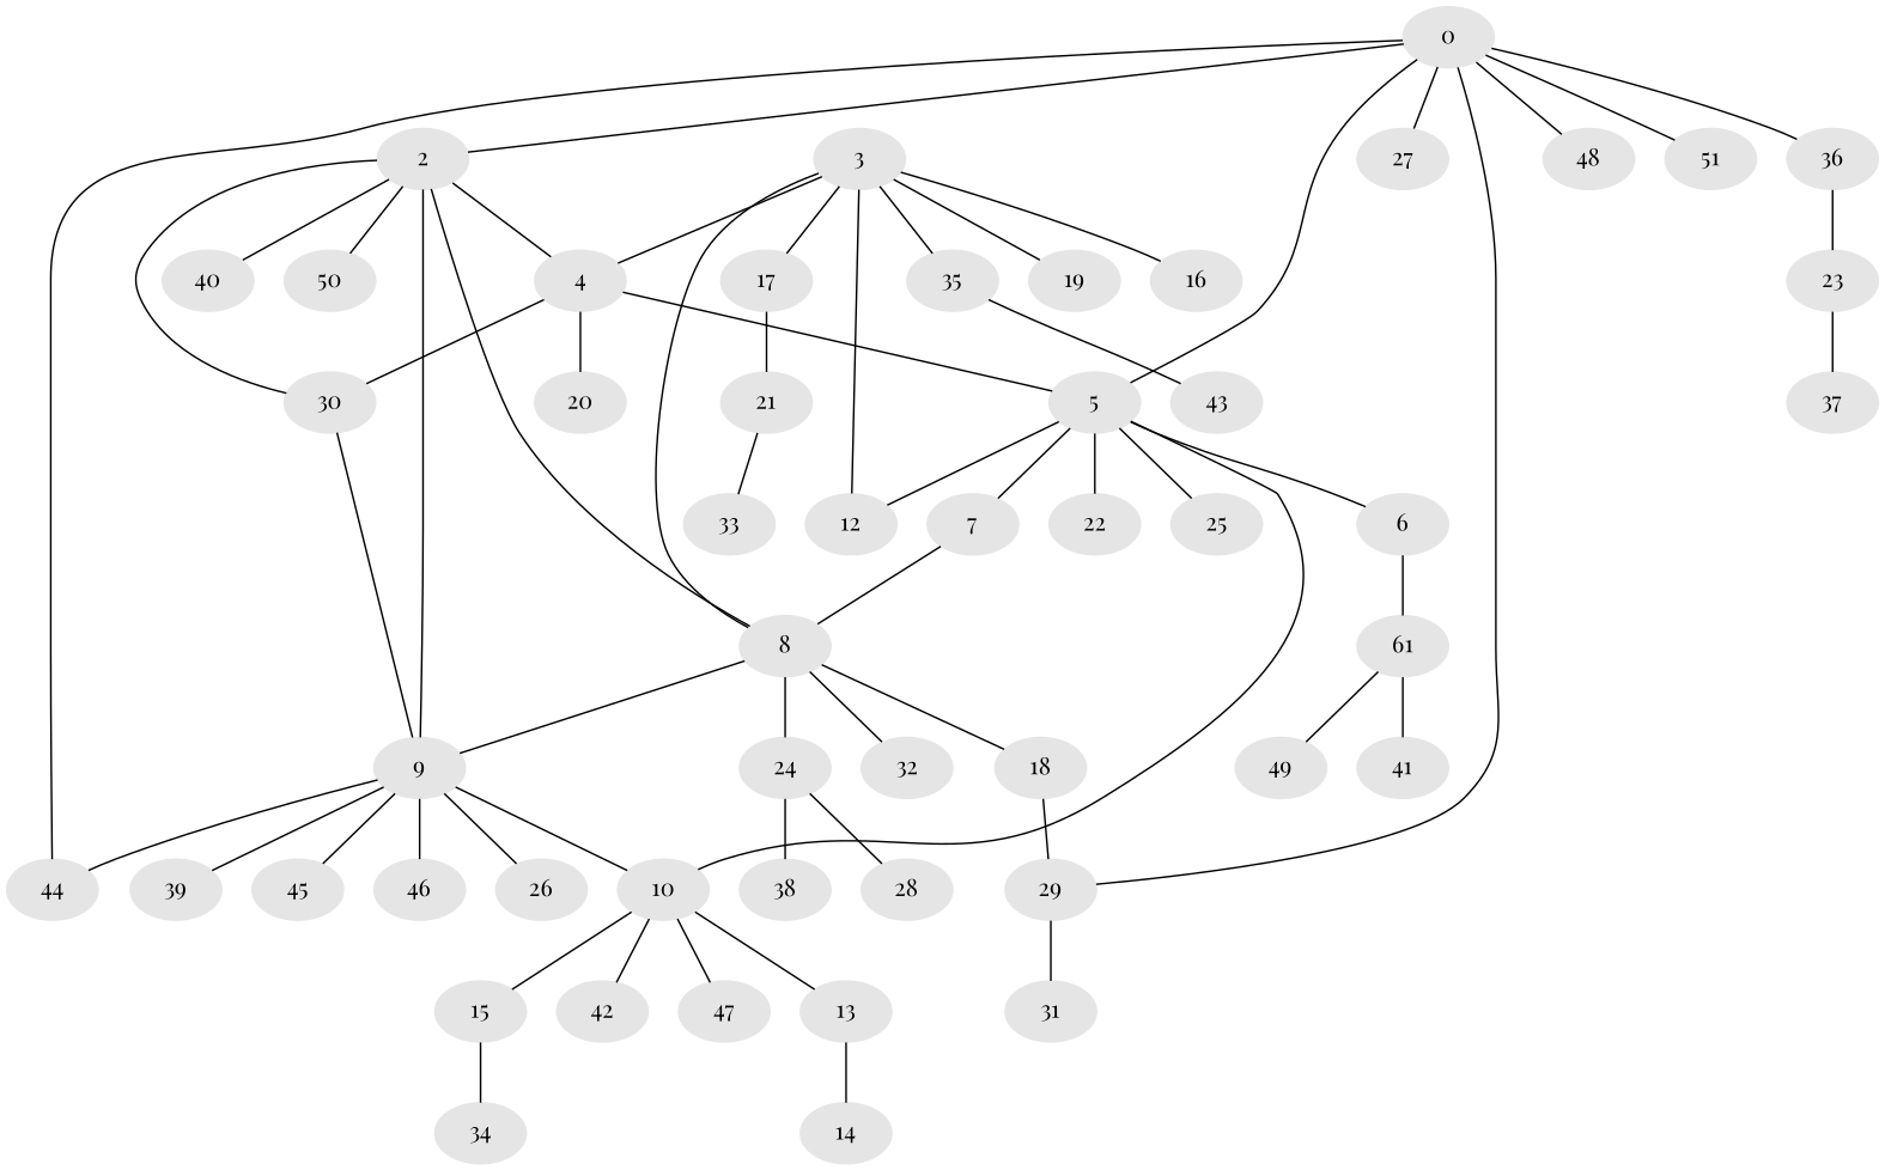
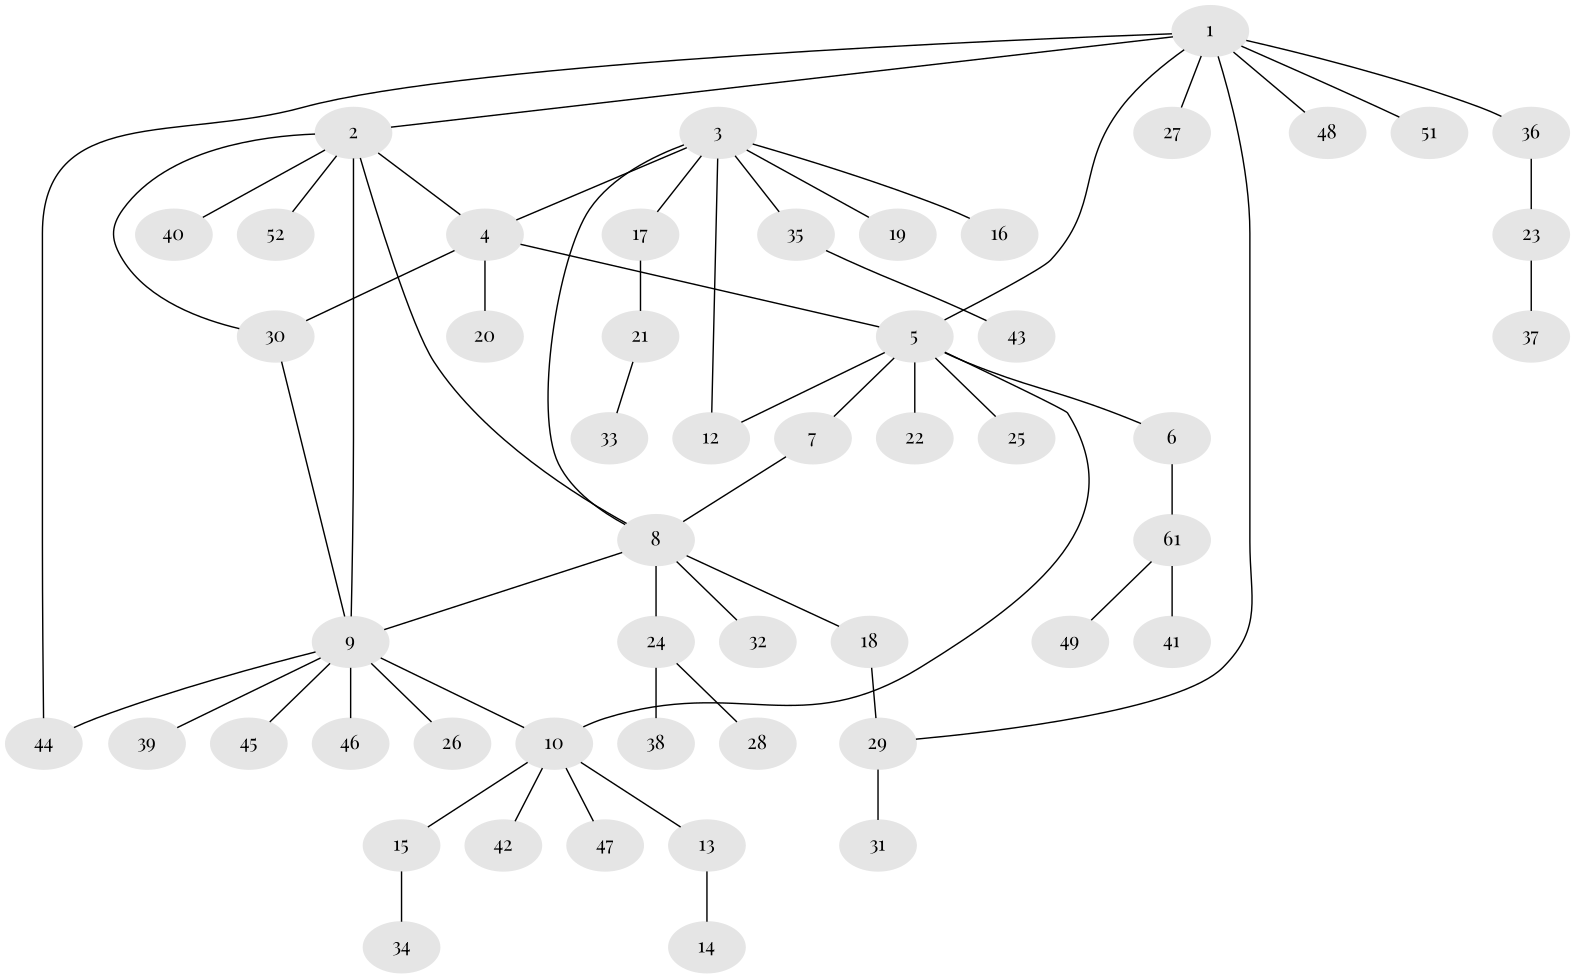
  graph {
    fontname="Playfair Display"
    node [color=gray90 fontname="Playfair Display" style=filled]
    edge [fontname="Playfair Display"]
-   1 [label=0]
+   1
    2
    5
    27
    29
    36
    44
    48
    51
    4
    8
    9
    30
    40
-   50
+   50 [label=52]
    12
    6
    7
    10
    22
    25
    23
    37
    31
    20
    18
    24
    32
    26
    39
    45
    46
    3
    16
    17
    35
    19
    21
    43
    n40 [label=61]
    13
    15
    42
    47
    41
    49
    28
    38
    14
    34
    33
    1 -- 2
    1 -- 5
    1 -- 27
    1 -- 29
    1 -- 36
    1 -- 44
    1 -- 48
    1 -- 51
    2 -- 4
    2 -- 8
    2 -- 9
    2 -- 30
    2 -- 40
    2 -- 50
    5 -- 12
    5 -- 6
    5 -- 7
    5 -- 10
    5 -- 22
    5 -- 25
    29 -- 31
    36 -- 23
    4 -- 5
    4 -- 30
    4 -- 20
    8 -- 9
    8 -- 18
    8 -- 24
    8 -- 32
    9 -- 44
    9 -- 10
    9 -- 26
    9 -- 39
    9 -- 45
    9 -- 46
    30 -- 9
    6 -- n40
    7 -- 8
    10 -- 13
    10 -- 15
    10 -- 42
    10 -- 47
    23 -- 37
    18 -- 29
    24 -- 28
    24 -- 38
    3 -- 4
    3 -- 8
    3 -- 12
    3 -- 16
    3 -- 17
    3 -- 35
    3 -- 19
    17 -- 21
    35 -- 43
    21 -- 33
    n40 -- 41
    n40 -- 49
    13 -- 14
    15 -- 34
  }
